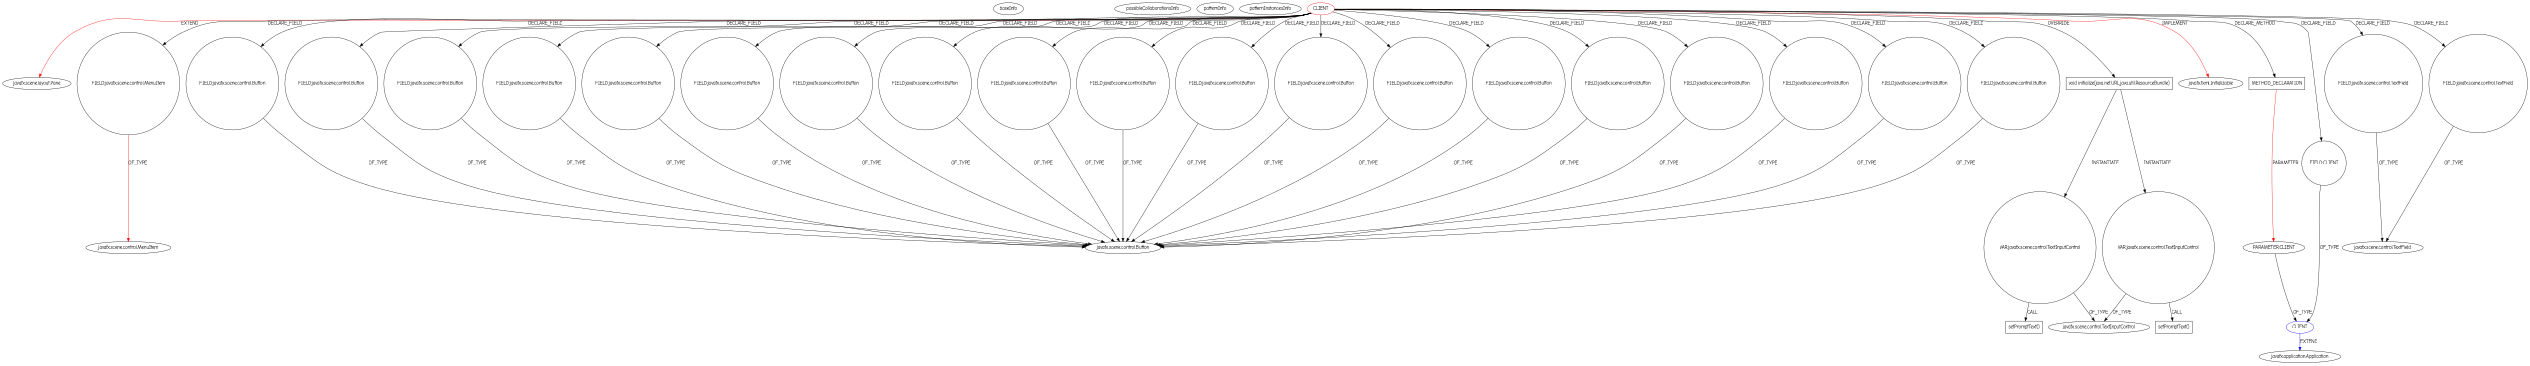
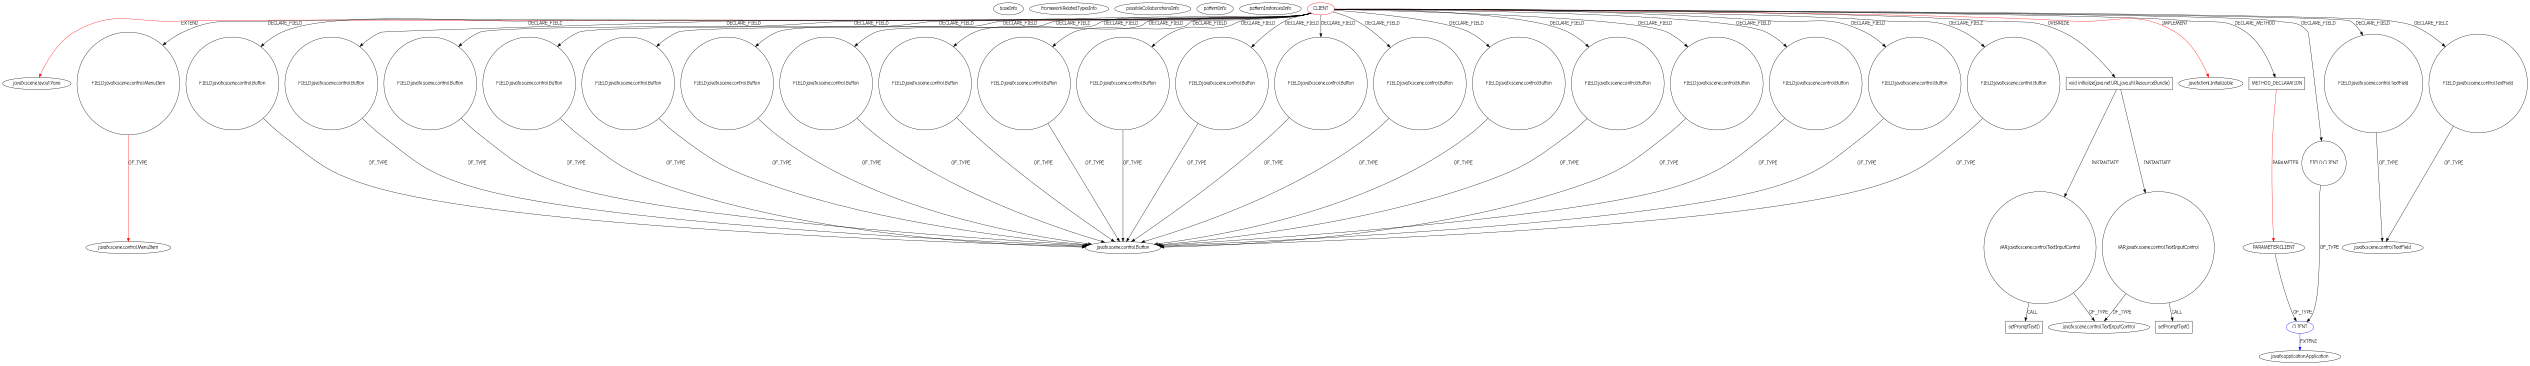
  digraph {
    fontname="Comic Neue"
    node [fontname="Comic Neue" isFrameworkType=false vertexType=FIELD_DECLARATION shape=circle]
    edge [fontname="Comic Neue"]
    baseInfo [category=pattern graphId=365 isAnonymous=false possibleRelation=true isFrameworkType="" vertexType="" shape=""]
+   frameworkRelatedTypesInfo [0="javafx.scene.layout.Pane" 1="javafx.fxml.Initializable" isFrameworkType="" vertexType="" shape=""]
    possibleCollaborationsInfo [0="365~PARAMETER_TYPE_DECLARATION-CLIENT_METHOD_DECLARATION-FIELD_TYPE_DECLARATION-~javafx.scene.layout.Pane javafx.fxml.Initializable ~javafx.application.Application ~false~false" isFrameworkType="" vertexType="" shape=""]
    patternInfo [frequency=2.0 patternRootClient=0 isFrameworkType="" vertexType="" shape=""]
    patternInstancesInfo [0="weltensturm-milca~/weltensturm-milca/milca-master/src/milca/GUI.java~GUI~4747" 1="weltensturm-milca~/weltensturm-milca/milca-master/src/milca/GUIController.java~GUIController~4745" isFrameworkType="" vertexType="" shape=""]
    n6 [label="javafx.scene.layout.Pane" vertexType=FRAMEWORK_CLASS_TYPE shape=""]
    n7 [color=red label=CLIENT vertexType=ROOT_CLIENT_CLASS_DECLARATION shape=""]
    n8 [label="FIELD:javafx.scene.control.Button"]
    n9 [label="FIELD:javafx.scene.control.Button"]
    n10 [label="FIELD:javafx.scene.control.Button"]
    n11 [label="FIELD:javafx.scene.control.Button"]
    n12 [label="FIELD:javafx.scene.control.MenuItem"]
    n13 [label="FIELD:javafx.scene.control.Button"]
    n14 [label="FIELD:javafx.scene.control.Button"]
    n15 [label="FIELD:javafx.scene.control.Button"]
    n16 [label="FIELD:javafx.scene.control.Button"]
    n17 [label="FIELD:javafx.scene.control.Button"]
    n18 [label="FIELD:javafx.scene.control.Button"]
    n19 [label="FIELD:javafx.scene.control.Button"]
    n20 [label="FIELD:javafx.scene.control.Button"]
    n21 [label="FIELD:javafx.scene.control.Button"]
    n22 [label="FIELD:javafx.scene.control.Button"]
    n23 [label="FIELD:javafx.scene.control.Button"]
    n24 [label="FIELD:javafx.scene.control.Button"]
    n25 [label="FIELD:javafx.scene.control.Button"]
    n26 [label="FIELD:javafx.scene.control.Button"]
    n27 [label="FIELD:javafx.scene.control.Button"]
    n28 [label="FIELD:CLIENT"]
    n29 [label="javafx.fxml.Initializable" vertexType=FRAMEWORK_INTERFACE_TYPE shape=""]
    n30 [label="void initialize(java.net.URL,java.util.ResourceBundle)" shape=box vertexType=OVERRIDING_METHOD_DECLARATION]
    n31 [label=METHOD_DECLARATION shape=box vertexType=CLIENT_METHOD_DECLARATION]
    n32 [label="FIELD:javafx.scene.control.TextField"]
    n33 [label="FIELD:javafx.scene.control.TextField"]
    n34 [label="javafx.scene.control.Button" vertexType=FRAMEWORK_CLASS_TYPE shape=""]
    n35 [label="javafx.scene.control.MenuItem" vertexType=FRAMEWORK_CLASS_TYPE shape=""]
    n36 [color=blue label=CLIENT vertexType=REFERENCE_CLIENT_CLASS_DECLARATION shape=""]
    n37 [label="VAR:javafx.scene.control.TextInputControl" vertexType=VARIABLE_EXPRESION]
    n38 [label="VAR:javafx.scene.control.TextInputControl" vertexType=VARIABLE_EXPRESION]
    n39 [label="PARAMETER:CLIENT" vertexType=PARAMETER_DECLARATION shape=""]
    n40 [label="javafx.scene.control.TextField" vertexType=FRAMEWORK_CLASS_TYPE shape=""]
    n41 [label="javafx.application.Application" vertexType=FRAMEWORK_CLASS_TYPE shape=""]
    n42 [label="javafx.scene.control.TextInputControl" vertexType=FRAMEWORK_CLASS_TYPE shape=""]
    n43 [label="setPromptText()" shape=box vertexType=INSIDE_CALL]
    n44 [label="setPromptText()" shape=box vertexType=INSIDE_CALL]
    n7 -> n6 [color=red label=EXTEND]
    n7 -> n8 [label=DECLARE_FIELD]
    n7 -> n9 [label=DECLARE_FIELD]
    n7 -> n10 [label=DECLARE_FIELD]
    n7 -> n11 [label=DECLARE_FIELD]
    n7 -> n12 [label=DECLARE_FIELD]
    n7 -> n13 [label=DECLARE_FIELD]
    n7 -> n14 [label=DECLARE_FIELD]
    n7 -> n15 [label=DECLARE_FIELD]
    n7 -> n16 [label=DECLARE_FIELD]
    n7 -> n17 [label=DECLARE_FIELD]
    n7 -> n18 [label=DECLARE_FIELD]
    n7 -> n19 [label=DECLARE_FIELD]
    n7 -> n20 [label=DECLARE_FIELD]
    n7 -> n21 [label=DECLARE_FIELD]
    n7 -> n22 [label=DECLARE_FIELD]
    n7 -> n23 [label=DECLARE_FIELD]
    n7 -> n24 [label=DECLARE_FIELD]
    n7 -> n25 [label=DECLARE_FIELD]
    n7 -> n26 [label=DECLARE_FIELD]
    n7 -> n27 [label=DECLARE_FIELD]
    n7 -> n28 [label=DECLARE_FIELD]
    n7 -> n29 [color=red label=IMPLEMENT]
    n7 -> n30 [label=OVERRIDE]
    n7 -> n31 [label=DECLARE_METHOD]
    n7 -> n32 [label=DECLARE_FIELD]
    n7 -> n33 [label=DECLARE_FIELD]
    n8 -> n34 [label=OF_TYPE]
    n9 -> n34 [label=OF_TYPE]
    n10 -> n34 [label=OF_TYPE]
    n11 -> n34 [label=OF_TYPE]
    n12 -> n35 [color=red label=OF_TYPE]
    n13 -> n34 [label=OF_TYPE]
    n14 -> n34 [label=OF_TYPE]
    n15 -> n34 [label=OF_TYPE]
    n16 -> n34 [label=OF_TYPE]
    n17 -> n34 [label=OF_TYPE]
    n18 -> n34 [label=OF_TYPE]
    n19 -> n34 [label=OF_TYPE]
    n20 -> n34 [label=OF_TYPE]
    n21 -> n34 [label=OF_TYPE]
    n22 -> n34 [label=OF_TYPE]
    n23 -> n34 [label=OF_TYPE]
    n24 -> n34 [label=OF_TYPE]
    n25 -> n34 [label=OF_TYPE]
    n26 -> n34 [label=OF_TYPE]
    n27 -> n34 [label=OF_TYPE]
    n28 -> n36 [label=OF_TYPE]
    n30 -> n37 [label=INSTANTIATE]
    n30 -> n38 [label=INSTANTIATE]
    n31 -> n39 [color=red label=PARAMETER]
    n32 -> n40 [label=OF_TYPE]
    n33 -> n40 [label=OF_TYPE]
    n36 -> n41 [color=blue label=EXTEND]
    n37 -> n42 [label=OF_TYPE]
    n37 -> n43 [label=CALL]
    n38 -> n42 [label=OF_TYPE]
    n38 -> n44 [label=CALL]
    n39 -> n36 [label=OF_TYPE]
  }
